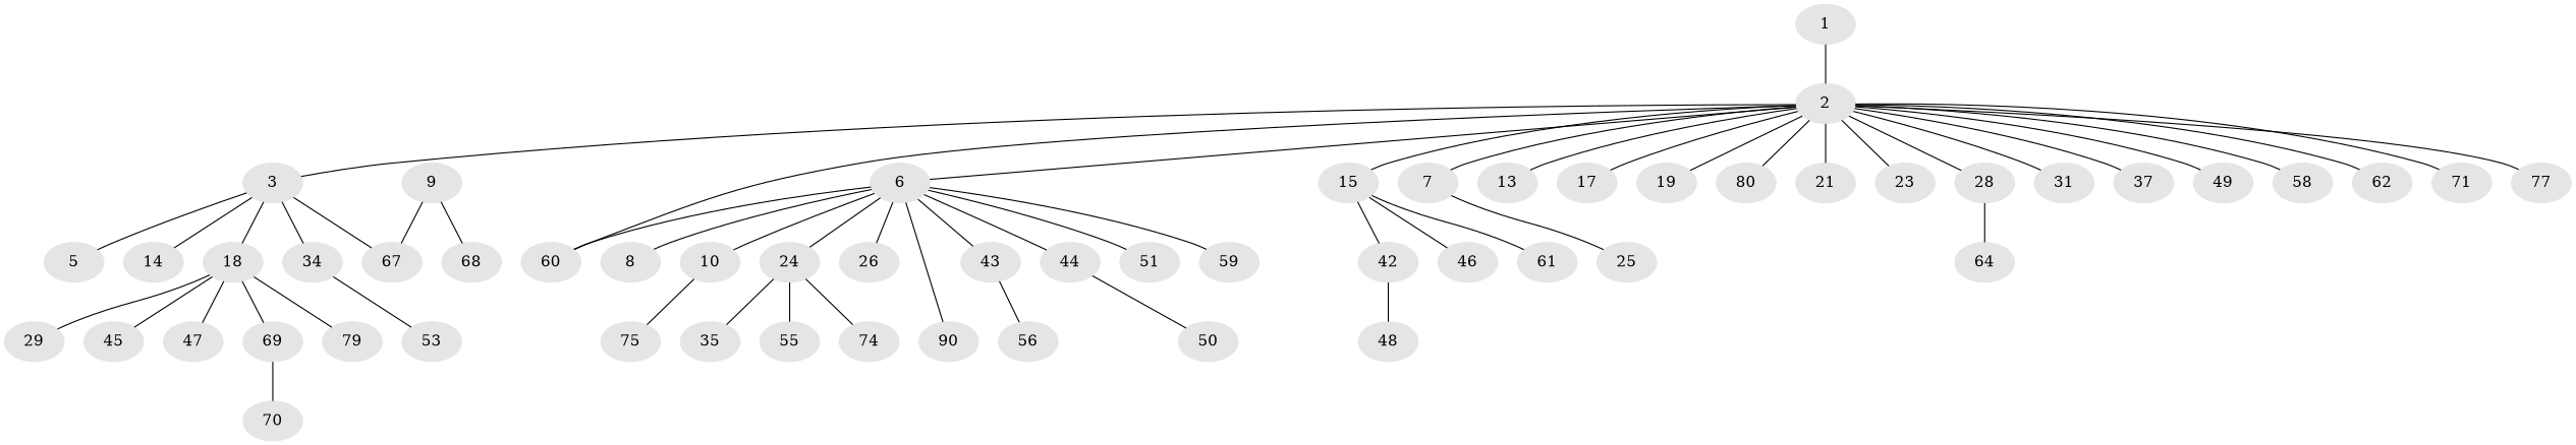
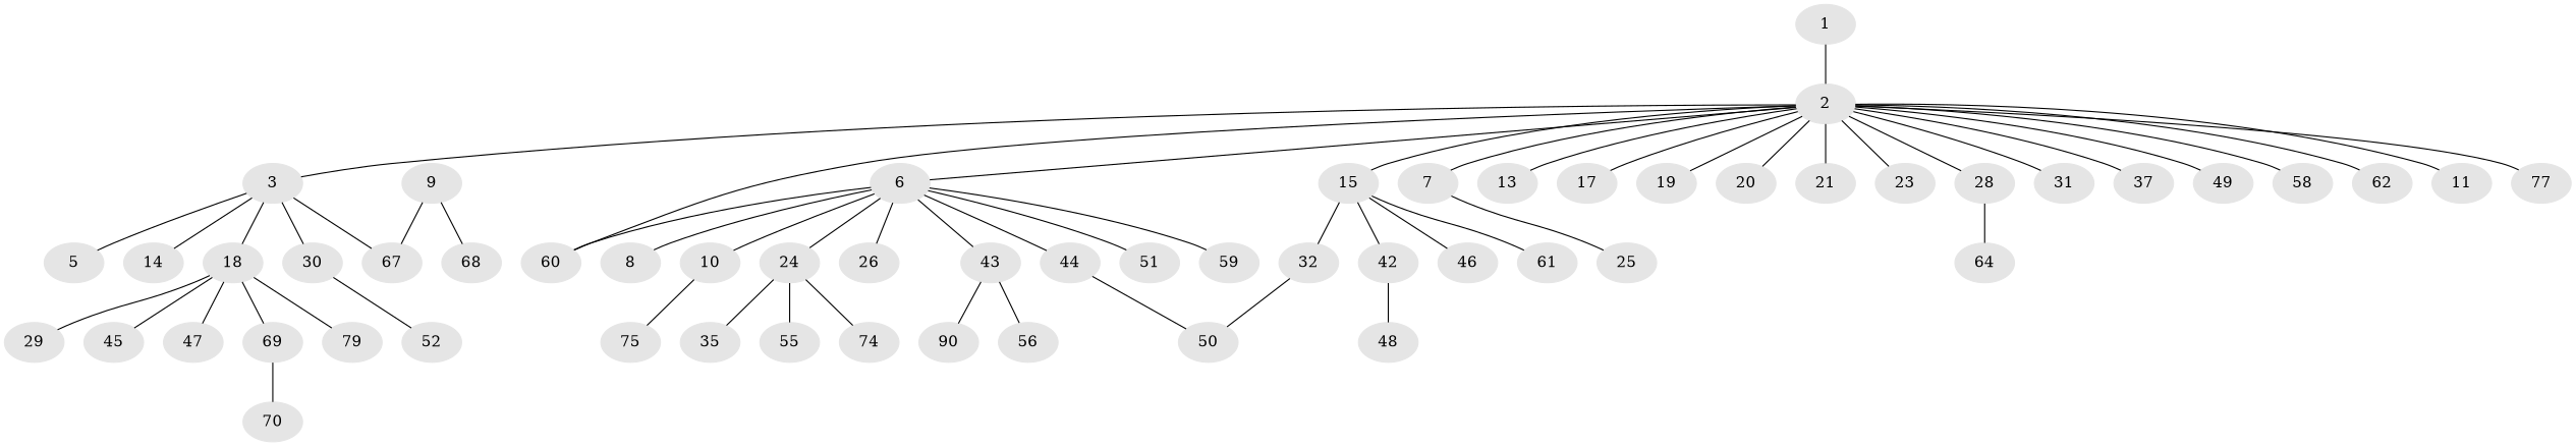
  graph {
    node [color=gray90 style=filled]
    2 [super="+63"]
    3 [super="+4"]
    6 [super="+38"]
    7 [super="+12"]
    13
    15 [super="+54"]
    17 [super="+22"]
    19
-   20 [super="+39" label=80]
+   20 [super="+39"]
    21 [super="+76"]
    23
    28
    31 [super="+34"]
    37
    49 [super="+53"]
    58
    60
    62
-   71
+   71 [label=11]
    77
    1
    5
    14
    18 [super="+27"]
-   30 [label=34]
+   30
    67
    8 [super="+11"]
    10 [super="+41"]
    24 [super="+33"]
    26
    n31 [label=90]
    43 [super="+78"]
    44 [super="+65"]
    51
    59
    25
+   32 [super="+57"]
    42
    46 [super="+73"]
    61
    64
    9 [super="+72"]
    68
    29
    45
    47
    69
    79
-   52 [super="+66" label=53]
+   52 [super="+66"]
    75
    35
    55
    74
    56
    50
    48
    70
    2 -- 3
    2 -- 6
    2 -- 7
    2 -- 13
    2 -- 15
    2 -- 17
    2 -- 19
    2 -- 20
    2 -- 21
    2 -- 23
    2 -- 28
    2 -- 31
    2 -- 37
    2 -- 49
    2 -- 58
    2 -- 60
    2 -- 62
    2 -- 71
    2 -- 77
    3 -- 5
    3 -- 14
    3 -- 18
    3 -- 30
    3 -- 67
    6 -- 60
    6 -- 8
    6 -- 10
    6 -- 24 [weight=2]
    6 -- 26
-   6 -- n31
+   43 -- n31
    6 -- 43
    6 -- 44
    6 -- 51
    6 -- 59
    7 -- 25
+   15 -- 32
    15 -- 42
    15 -- 46
    15 -- 61
    28 -- 64
    1 -- 2
    18 -- 29
    18 -- 45
    18 -- 47
    18 -- 69
    18 -- 79
    30 -- 52
    10 -- 75
    24 -- 35
    24 -- 55
    24 -- 74
    43 -- 56
    44 -- 50
+   32 -- 50
    42 -- 48
    9 -- 67
    9 -- 68
    69 -- 70
  }
